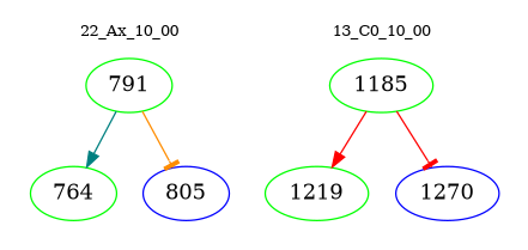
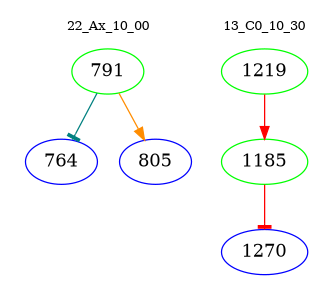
  digraph {
    node [color=green]
    edge [arrowhead=normal color=red]
    n1 [label=791]
-   n2 [label=764]
+   n2 [color=blue label=764]
    n3 [color=blue label=805]
    n4 [label=1219]
    n5 [color=blue label=1270]
    n6 [label=1185]
    subgraph cluster_1 {
      color=white
      fontsize=10
      label="22_Ax_10_00"
      n1
      n2
      n3
    }
    subgraph cluster_2 {
      color=white
      fontsize=10
-     label="13_C0_10_00"
+     label="13_C0_10_30"
      n4
      n5
      n6
    }
-   n1 -> n2 [color=teal]
-   n1 -> n3 [arrowhead=tee color=darkorange]
-   n6 -> n4
+   n1 -> n2 [arrowhead=tee color=teal]
+   n1 -> n3 [color=darkorange]
+   n4 -> n6
    n6 -> n5 [arrowhead=tee]
  }
